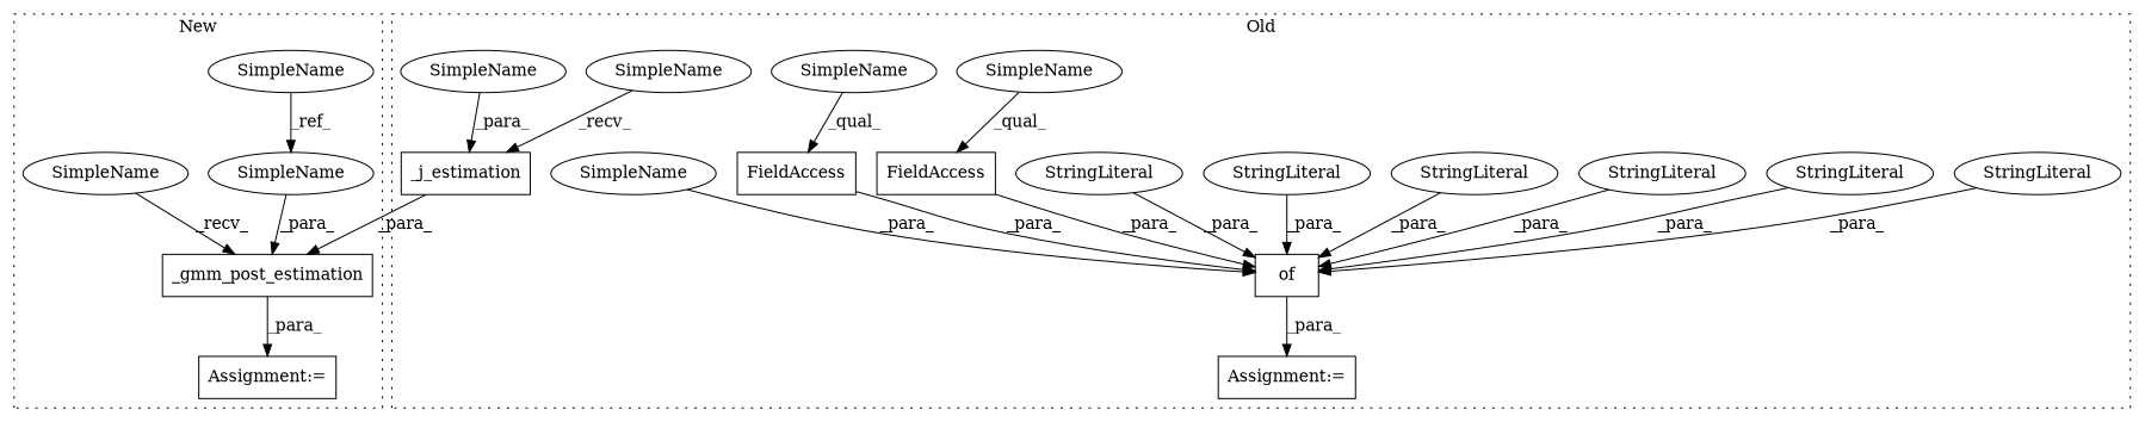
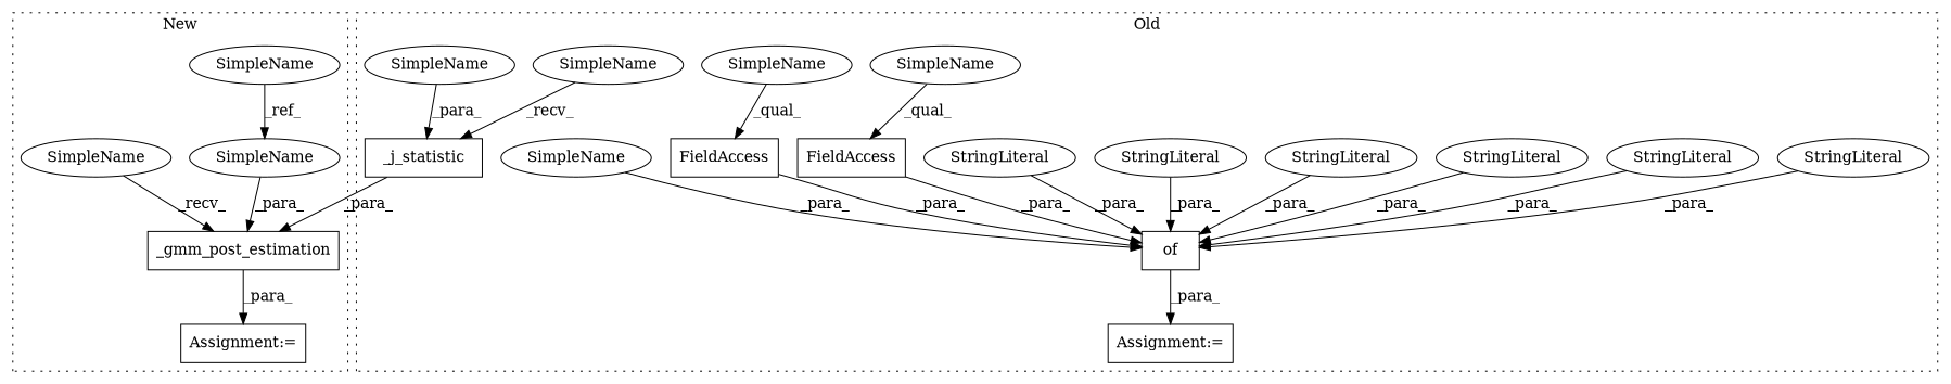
  digraph {
    node [a=42 l=1 s=10984 shape=ellipse]
    n1 [a=32 l="3,1" label=of s="10932,11091" shape=box]
-   n2 [a=32 l="13,1" label=_j_estimation s="11069,11090" shape=box]
+   n2 [a=32 l="13,1" label=_j_statistic s="11069,11090" shape=box]
    n3 [a=22 l=17 label=FieldAccess shape=box]
    n4 [a=22 l=17 label=FieldAccess s=11018 shape=box]
    n5 [a=45 l=8 label=StringLiteral s=11055]
    n6 [a=45 l=12 label=StringLiteral s=11036]
    n7 [a=45 l=13 label=StringLiteral s=10970]
    n8 [a=45 l=12 label=StringLiteral s=10955]
    n9 [a=45 l=10 label=StringLiteral s=10935]
    n10 [a=7 label="Assignment:=" s=10927 shape=box]
    n11 [a=45 l=15 label=StringLiteral s=11002]
    n12 [l=4 label=SimpleName]
    n13 [l=4 label=SimpleName s=11018]
    n14 [l=4 label=SimpleName s=11064]
    n15 [label=SimpleName s=11089]
    n16 [label=SimpleName s=10968]
    n17 [a=32 l="21,1" label=_gmm_post_estimation s="11436,11480" shape=box]
    n18 [label=SimpleName s=10696]
    n19 [a=7 label="Assignment:=" s=11430 shape=box]
    n20 [label=SimpleName s=11464]
    n21 [l=4 label=SimpleName s=11431]
    subgraph cluster_1 {
      label=Old
      style=dotted
      n1
      n2
      n3
      n4
      n5
      n6
      n7
      n8
      n9
      n10
      n11
      n12
      n13
      n14
      n15
      n16
    }
    subgraph cluster_2 {
      label=New
      style=dotted
      n17
      n18
      n19
      n20
      n21
    }
    n1 -> n10 [label=_para_]
    n2 -> n17 [label=_para_]
    n3 -> n1 [label=_para_]
    n4 -> n1 [label=_para_]
    n5 -> n1 [label=_para_]
    n6 -> n1 [label=_para_]
    n7 -> n1 [label=_para_]
    n8 -> n1 [label=_para_]
    n9 -> n1 [label=_para_]
    n11 -> n1 [label=_para_]
    n12 -> n3 [label=_qual_]
    n13 -> n4 [label=_qual_]
    n14 -> n2 [label=_recv_]
    n15 -> n2 [label=_para_]
    n16 -> n1 [label=_para_]
    n17 -> n19 [label=_para_]
    n18 -> n20 [label=_ref_]
    n20 -> n17 [label=_para_]
    n21 -> n17 [label=_recv_]
  }
